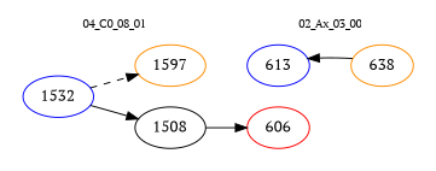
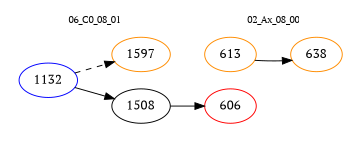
  digraph {
    fontname="PT Serif"
    rankdir=LR
    node [color=blue fontname="PT Serif"]
    edge [color=black fontname="PT Serif" style=solid]
-   n1 [label=613]
+   n1 [color=darkorange label=613]
    n2 [color=red label=606]
    n3 [color=darkorange label=638]
-   n4 [label=1532]
+   n4 [label=1132]
    n5 [color=black label=1508]
    n6 [color=darkorange label=1597]
    subgraph cluster_1 {
      color=white
      fontsize=10
-     label="02_Ax_03_00"
+     label="02_Ax_08_00"
      n1
      n2
      n3
    }
    subgraph cluster_2 {
      color=white
      fontsize=10
-     label="04_C0_08_01"
+     label="06_C0_08_01"
      n4
      n5
      n6
    }
-   n3 -> n1
+   n1 -> n3
    n4 -> n5
    n4 -> n6 [style=dashed]
    n5 -> n2
  }
